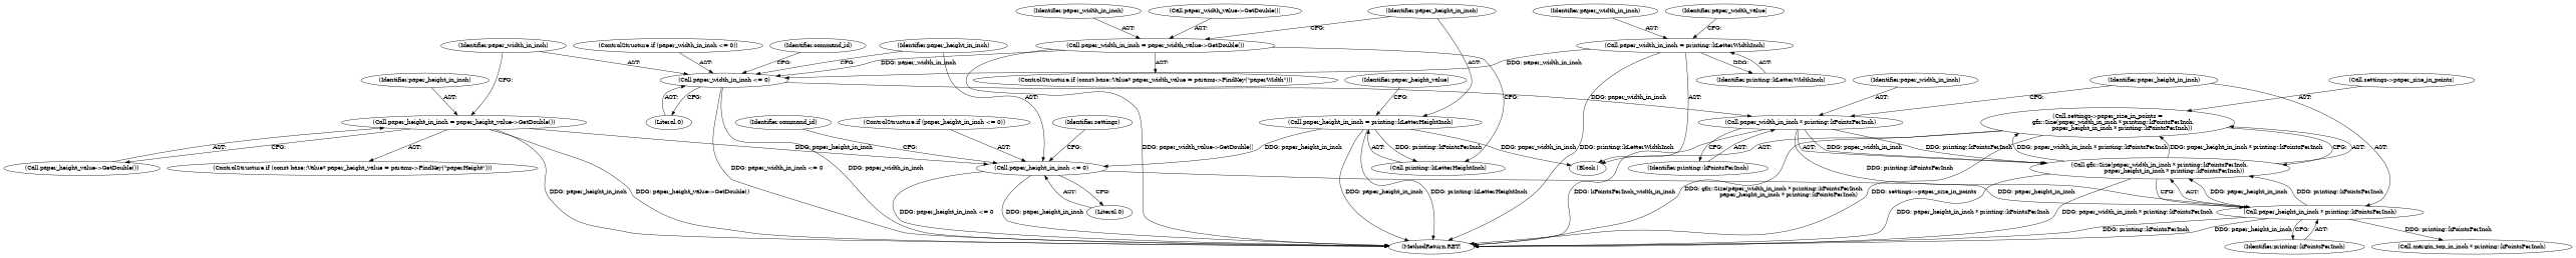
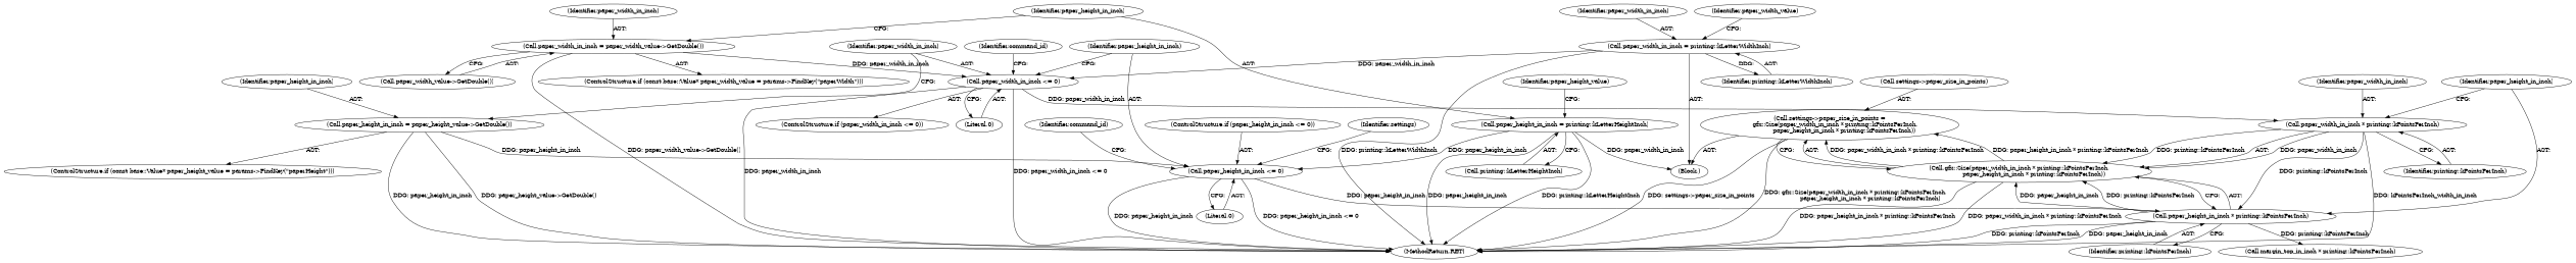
  digraph {
    n1 [label="(Call,settings->paper_size_in_points =\n      gfx::Size(paper_width_in_inch * printing::kPointsPerInch,\n                paper_height_in_inch * printing::kPointsPerInch))"]
    n2 [label="(Call,gfx::Size(paper_width_in_inch * printing::kPointsPerInch,\n                paper_height_in_inch * printing::kPointsPerInch))"]
    n3 [label="(MethodReturn,RET)"]
    n4 [label="(Block,)"]
    n5 [label="(Call,paper_height_in_inch * printing::kPointsPerInch)"]
    n6 [label="(Identifier,printing::kPointsPerInch)"]
    n7 [label="(Call,margin_top_in_inch * printing::kPointsPerInch)"]
    n8 [label="(Call,paper_width_in_inch * printing::kPointsPerInch)"]
    n9 [label="(Identifier,printing::kPointsPerInch)"]
    n10 [label="(Call,paper_width_in_inch <= 0)"]
    n11 [label="(ControlStructure,if (paper_width_in_inch <= 0))"]
    n12 [label="(Literal,0)"]
    n13 [label="(Call,paper_width_in_inch = printing::kLetterWidthInch)"]
    n14 [label="(Identifier,printing::kLetterWidthInch)"]
    n15 [label="(Call,paper_width_in_inch = paper_width_value->GetDouble())"]
    n16 [label="(ControlStructure,if (const base::Value* paper_width_value = params->FindKey(\"paperWidth\")))"]
    n17 [label="(Call,paper_width_value->GetDouble())"]
    n18 [label="(Call,paper_height_in_inch <= 0)"]
    n19 [label="(Literal,0)"]
    n20 [label="(ControlStructure,if (paper_height_in_inch <= 0))"]
    n21 [label="(Call,paper_height_in_inch = paper_height_value->GetDouble())"]
-   n22 [label="(Call,paper_height_value->GetDouble())"]
    n23 [label="(ControlStructure,if (const base::Value* paper_height_value = params->FindKey(\"paperHeight\")))"]
    n24 [label="(Call,paper_height_in_inch = printing::kLetterHeightInch)"]
    n25 [label="(Call,printing::kLetterHeightInch)"]
    n26 [label="(Identifier,paper_width_in_inch)"]
    n27 [label="(Call,settings->paper_size_in_points)"]
    n28 [label="(Identifier,paper_height_value)"]
    n29 [label="(Identifier,command_id)"]
    n30 [label="(Identifier,paper_height_in_inch)"]
    n31 [label="(Identifier,paper_height_in_inch)"]
    n32 [label="(Identifier,settings)"]
    n33 [label="(Identifier,command_id)"]
    n34 [label="(Identifier,paper_width_in_inch)"]
    n35 [label="(Identifier,paper_width_in_inch)"]
    n36 [label="(Identifier,paper_height_in_inch)"]
    n37 [label="(Identifier,paper_width_in_inch)"]
    n38 [label="(Identifier,paper_width_value)"]
    n39 [label="(Identifier,paper_height_in_inch)"]
    n1 -> n2 [label="CFG: "]
    n1 -> n3 [label="DDG: gfx::Size(paper_width_in_inch * printing::kPointsPerInch,\n                paper_height_in_inch * printing::kPointsPerInch)"]
    n1 -> n3 [label="DDG: settings->paper_size_in_points"]
    n1 -> n4 [label="AST: "]
    n2 -> n1 [label="AST: "]
    n2 -> n1 [label="DDG: paper_width_in_inch * printing::kPointsPerInch"]
    n2 -> n1 [label="DDG: paper_height_in_inch * printing::kPointsPerInch"]
    n2 -> n3 [label="DDG: paper_height_in_inch * printing::kPointsPerInch"]
    n2 -> n3 [label="DDG: paper_width_in_inch * printing::kPointsPerInch"]
    n2 -> n5 [label="CFG: "]
    n5 -> n2 [label="AST: "]
    n5 -> n2 [label="DDG: paper_height_in_inch"]
    n5 -> n2 [label="DDG: printing::kPointsPerInch"]
    n5 -> n3 [label="DDG: printing::kPointsPerInch"]
    n5 -> n3 [label="DDG: paper_height_in_inch"]
    n5 -> n6 [label="CFG: "]
    n5 -> n7 [label="DDG: printing::kPointsPerInch"]
    n6 -> n5 [label="AST: "]
    n8 -> n2 [label="AST: "]
    n8 -> n2 [label="DDG: paper_width_in_inch"]
    n8 -> n2 [label="DDG: printing::kPointsPerInch"]
    n8 -> n3 [label="DDG: kPointsPerInch_width_in_inch"]
    n8 -> n5 [label="DDG: printing::kPointsPerInch"]
    n8 -> n9 [label="CFG: "]
    n9 -> n8 [label="AST: "]
    n10 -> n3 [label="DDG: paper_width_in_inch"]
    n10 -> n3 [label="DDG: paper_width_in_inch <= 0"]
    n10 -> n8 [label="DDG: paper_width_in_inch"]
-   n11 -> n10 [label="AST: "]
+   n10 -> n11 [label="AST: "]
    n10 -> n12 [label="CFG: "]
    n12 -> n10 [label="AST: "]
    n13 -> n3 [label="DDG: printing::kLetterWidthInch"]
    n13 -> n4 [label="AST: "]
    n13 -> n10 [label="DDG: paper_width_in_inch"]
    n13 -> n14 [label="DDG: "]
    n14 -> n13 [label="AST: "]
    n15 -> n3 [label="DDG: paper_width_value->GetDouble()"]
    n15 -> n10 [label="DDG: paper_width_in_inch"]
    n15 -> n16 [label="AST: "]
-   n15 -> n25 [label="CFG: "]
+   n15 -> n17 [label="CFG: "]
    n17 -> n15 [label="AST: "]
    n18 -> n3 [label="DDG: paper_height_in_inch <= 0"]
    n18 -> n3 [label="DDG: paper_height_in_inch"]
    n18 -> n5 [label="DDG: paper_height_in_inch"]
    n18 -> n19 [label="CFG: "]
    n19 -> n18 [label="AST: "]
    n20 -> n18 [label="AST: "]
    n21 -> n3 [label="DDG: paper_height_in_inch"]
    n21 -> n3 [label="DDG: paper_height_value->GetDouble()"]
    n21 -> n18 [label="DDG: paper_height_in_inch"]
-   n21 -> n22 [label="CFG: "]
    n21 -> n23 [label="AST: "]
-   n22 -> n21 [label="AST: "]
    n24 -> n3 [label="DDG: paper_height_in_inch"]
    n24 -> n3 [label="DDG: printing::kLetterHeightInch"]
    n24 -> n4 [label="DDG: paper_width_in_inch"]
    n24 -> n18 [label="DDG: paper_height_in_inch"]
-   n24 -> n25 [label="DDG: printing::kPointsPerInch"]
+   n24 -> n25 [label="CFG: "]
    n25 -> n24 [label="AST: "]
    n26 -> n10 [label="AST: "]
    n26 -> n21 [label="CFG: "]
    n27 -> n1 [label="AST: "]
    n28 -> n24 [label="CFG: "]
    n29 -> n10 [label="CFG: "]
    n30 -> n21 [label="AST: "]
    n31 -> n15 [label="CFG: "]
    n31 -> n24 [label="AST: "]
    n32 -> n18 [label="CFG: "]
    n33 -> n18 [label="CFG: "]
    n34 -> n8 [label="AST: "]
    n35 -> n13 [label="AST: "]
    n36 -> n10 [label="CFG: "]
    n36 -> n18 [label="AST: "]
    n37 -> n15 [label="AST: "]
    n38 -> n13 [label="CFG: "]
    n39 -> n5 [label="AST: "]
    n39 -> n8 [label="CFG: "]
  }
